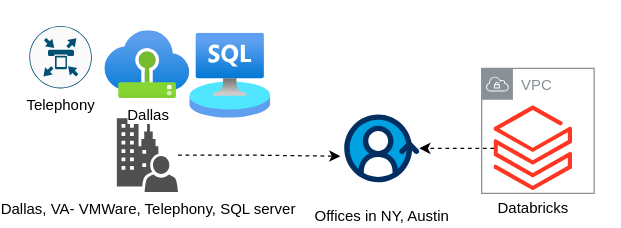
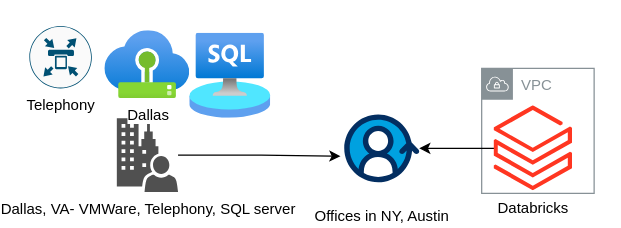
  <mxCell id="0" />
  <mxCell id="1" parent="0" />
  <mxCell id="2" value="VPC" style="sketch=0;outlineConnect=0;gradientColor=none;html=1;whiteSpace=wrap;fontSize=12;fontStyle=0;shape=mxgraph.aws4.group;grIcon=mxgraph.aws4.group_vpc;strokeColor=#879196;fillColor=none;verticalAlign=top;align=left;spacingLeft=30;fontColor=#879196;dashed=0;" parent="1" vertex="1"><mxGeometry x="382" y="54" width="90" height="100" as="geometry" /></mxCell>
  <mxCell id="3" value="Dallas, VA- VMWare, Telephony, SQL server" style="sketch=0;pointerEvents=1;shadow=0;dashed=0;html=1;strokeColor=none;fillColor=#505050;labelPosition=center;verticalLabelPosition=bottom;verticalAlign=top;outlineConnect=0;align=center;shape=mxgraph.office.users.on_premises_user;" parent="1" vertex="1"><mxGeometry x="90" y="94" width="49" height="59" as="geometry" /></mxCell>
- <mxCell id="4" value="" style="edgeStyle=orthogonalEdgeStyle;rounded=0;orthogonalLoop=1;jettySize=auto;html=1;dashed=1;" edge="1" parent="1" source="5" target="6"><mxGeometry relative="1" as="geometry" /></mxCell>
+ <mxCell id="4" value="" style="edgeStyle=orthogonalEdgeStyle;rounded=0;orthogonalLoop=1;jettySize=auto;html=1;" edge="1" parent="1" source="5" target="6"><mxGeometry relative="1" as="geometry" /></mxCell>
  <mxCell id="5" value="Databricks" style="image;aspect=fixed;html=1;points=[];align=center;fontSize=12;image=img/lib/azure2/analytics/Azure_Databricks.svg;" parent="1" vertex="1"><mxGeometry x="392" y="84" width="62.8" height="68" as="geometry" /></mxCell>
  <mxCell id="6" value="Offices in NY, Austin" style="verticalLabelPosition=bottom;aspect=fixed;html=1;shape=mxgraph.salesforce.customer_360;" parent="1" vertex="1"><mxGeometry x="272" y="90.7" width="60" height="54.6" as="geometry" /></mxCell>
  <mxCell id="7" value="Dallas" style="image;aspect=fixed;html=1;points=[];align=center;fontSize=12;image=img/lib/azure2/azure_vmware_solution/AVS.svg;" parent="1" vertex="1"><mxGeometry x="80.5" y="24" width="68" height="54.2" as="geometry" /></mxCell>
  <mxCell id="8" value="" style="image;aspect=fixed;html=1;points=[];align=center;fontSize=12;image=img/lib/azure2/other/Arc_SQL_Server.svg;" parent="1" vertex="1"><mxGeometry x="148.5" y="26" width="64.8" height="68" as="geometry" /></mxCell>
- <mxCell id="9" style="edgeStyle=orthogonalEdgeStyle;rounded=0;orthogonalLoop=1;jettySize=auto;html=1;entryX=-0.05;entryY=0.616;entryDx=0;entryDy=0;entryPerimeter=0;dashed=1;" parent="1" source="3" target="6" edge="1"><mxGeometry relative="1" as="geometry" /></mxCell>
+ <mxCell id="9" style="edgeStyle=orthogonalEdgeStyle;rounded=0;orthogonalLoop=1;jettySize=auto;html=1;entryX=-0.05;entryY=0.616;entryDx=0;entryDy=0;entryPerimeter=0;" parent="1" source="3" target="6" edge="1"><mxGeometry relative="1" as="geometry" /></mxCell>
  <mxCell id="10" value="Telephony" style="sketch=0;points=[[0.5,0,0],[1,0.5,0],[0.5,1,0],[0,0.5,0],[0.145,0.145,0],[0.856,0.145,0],[0.855,0.856,0],[0.145,0.855,0]];verticalLabelPosition=bottom;html=1;verticalAlign=top;aspect=fixed;align=center;pointerEvents=1;shape=mxgraph.cisco19.rect;prIcon=ip_telephone_router;fillColor=#FAFAFA;strokeColor=#005073;" vertex="1" parent="1"><mxGeometry x="20" y="20" width="50" height="50" as="geometry" /></mxCell>
